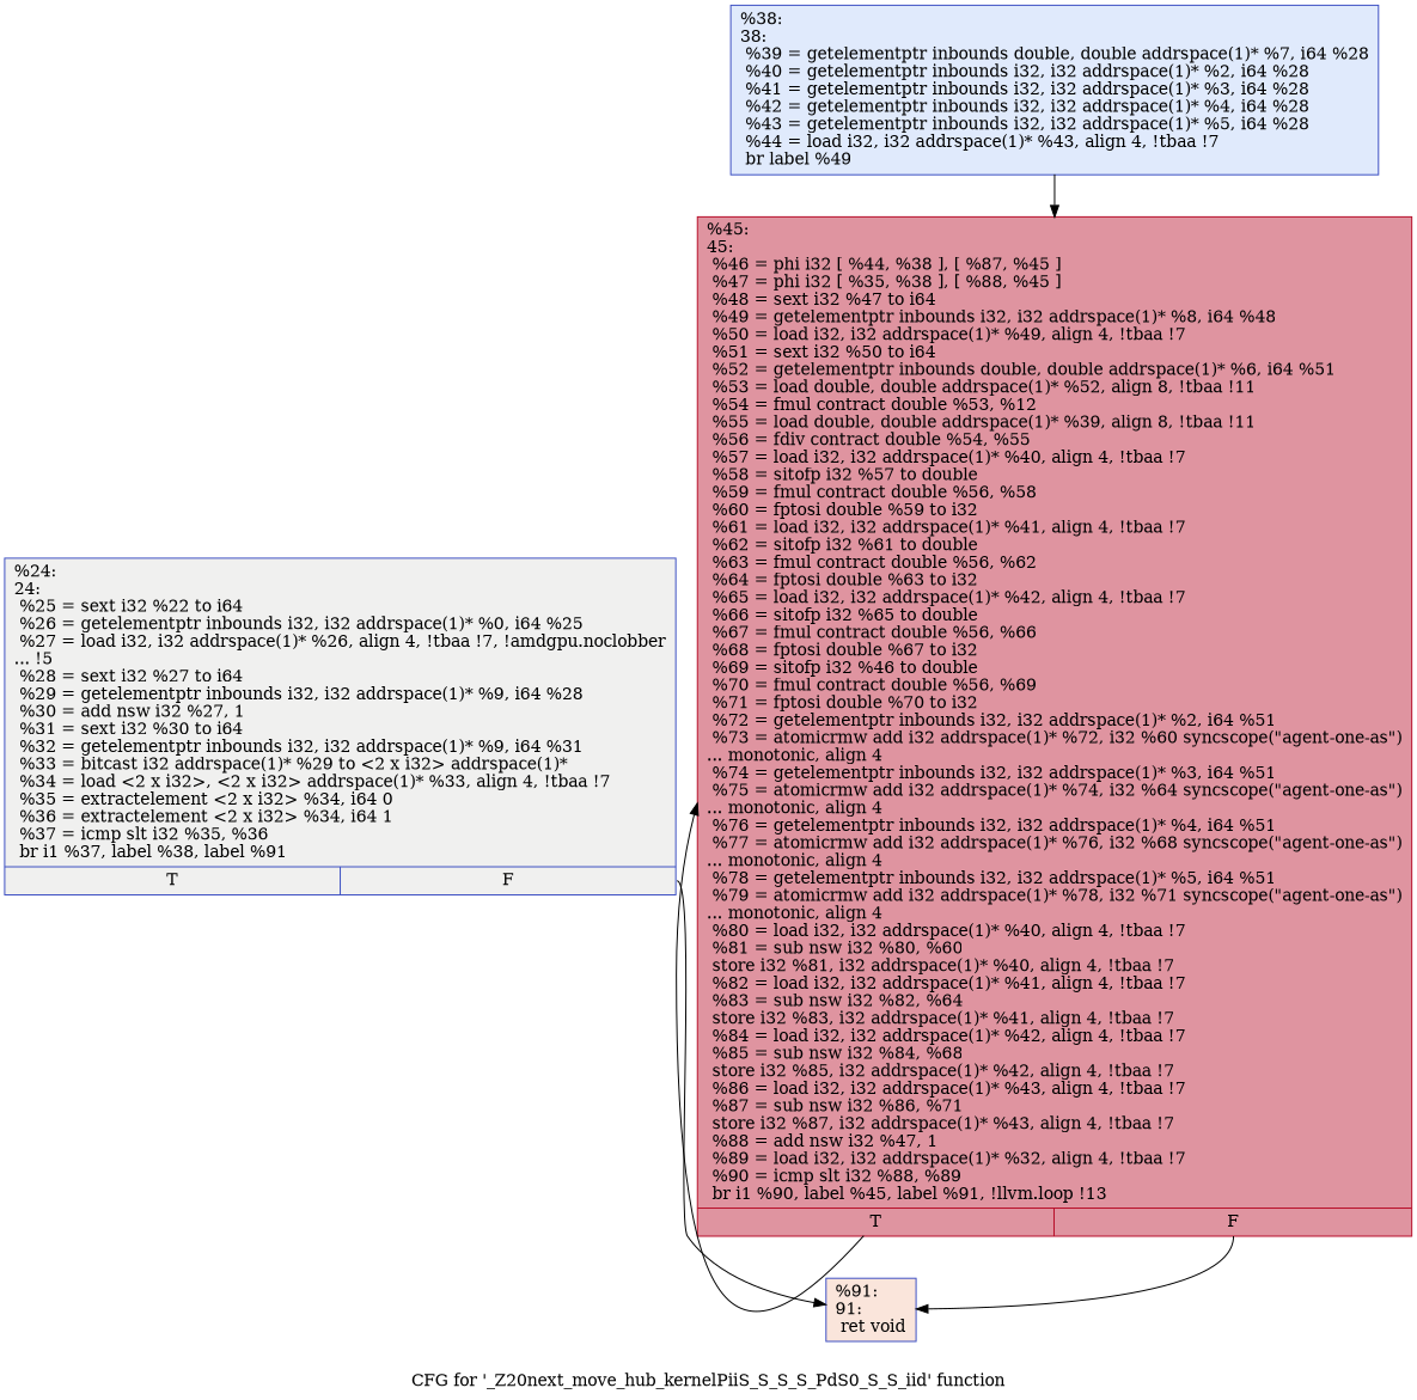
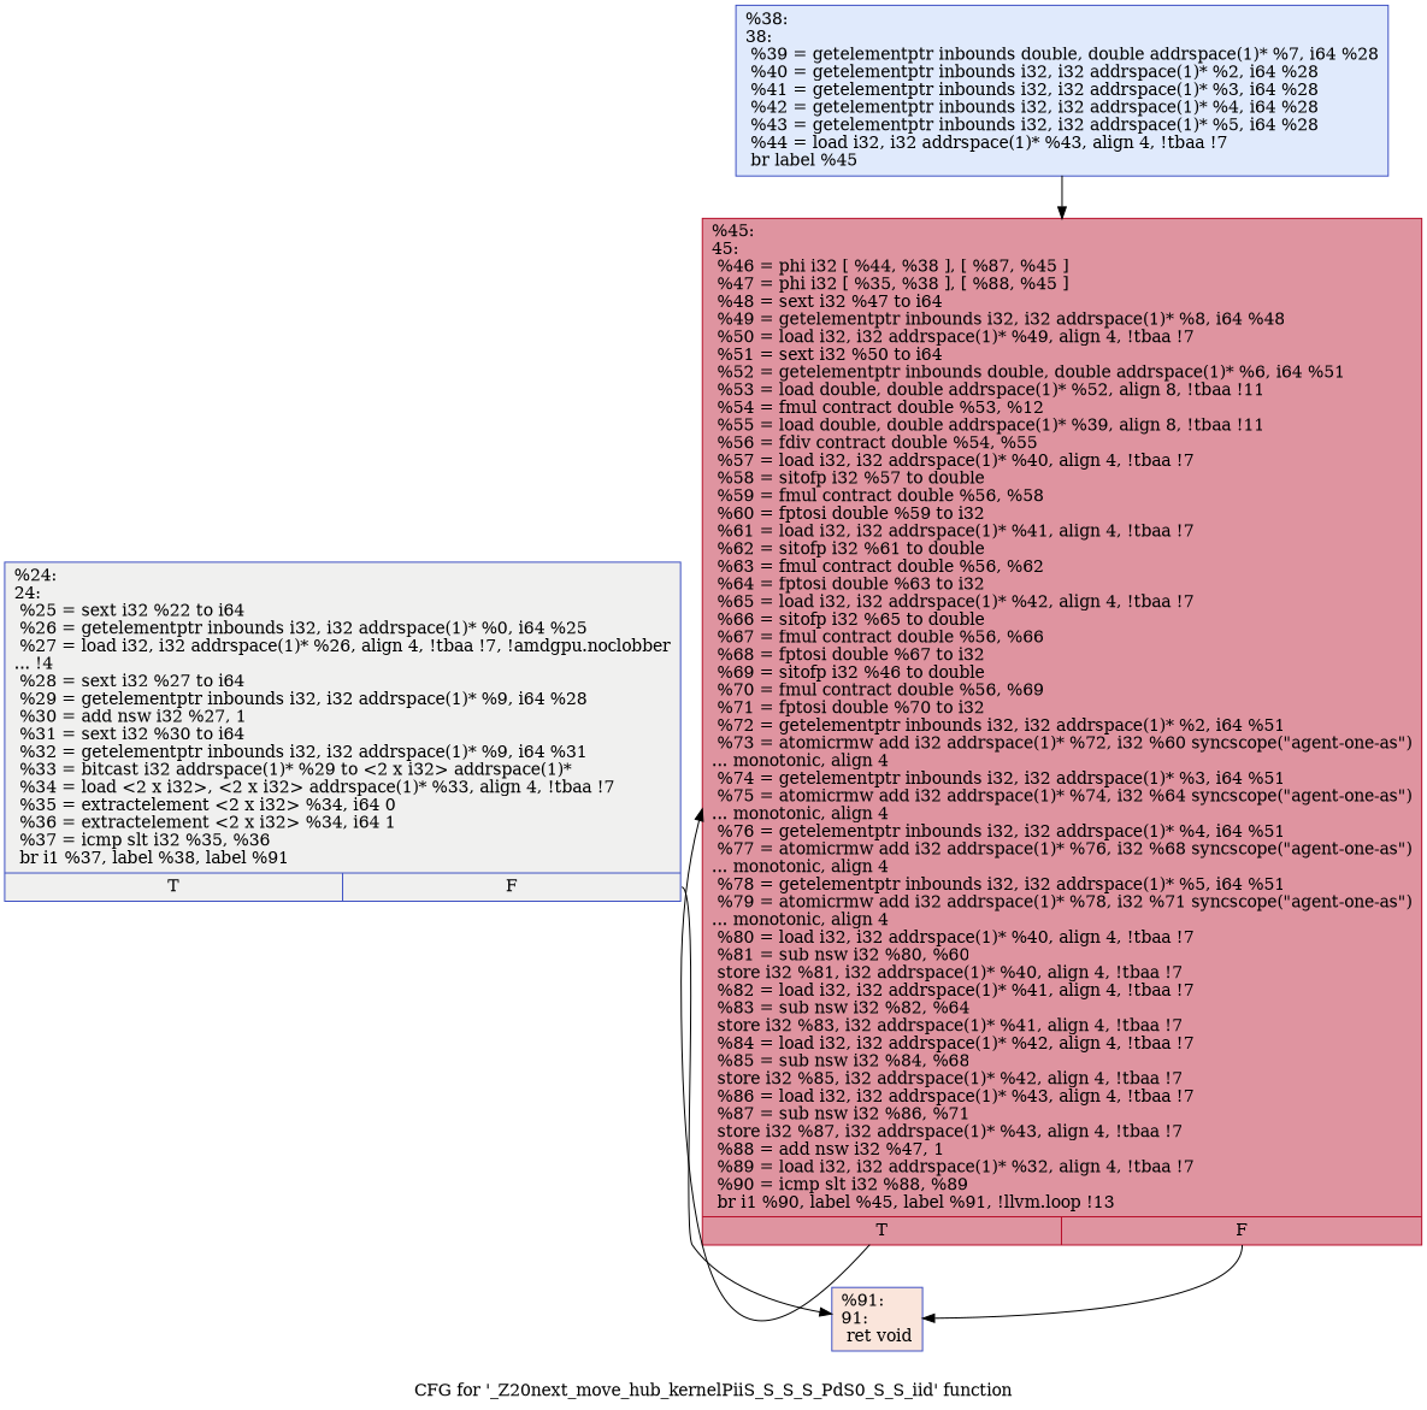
  digraph {
    label="CFG for '_Z20next_move_hub_kernelPiiS_S_S_S_PdS0_S_S_iid' function"
    node [color="#3d50c3ff" shape=record style=filled]
    edge [tailport=s1]
-   n1 [fillcolor="#dedcdb70" label="{%24:\l24:                                               \l  %25 = sext i32 %22 to i64\l  %26 = getelementptr inbounds i32, i32 addrspace(1)* %0, i64 %25\l  %27 = load i32, i32 addrspace(1)* %26, align 4, !tbaa !7, !amdgpu.noclobber\l... !5\l  %28 = sext i32 %27 to i64\l  %29 = getelementptr inbounds i32, i32 addrspace(1)* %9, i64 %28\l  %30 = add nsw i32 %27, 1\l  %31 = sext i32 %30 to i64\l  %32 = getelementptr inbounds i32, i32 addrspace(1)* %9, i64 %31\l  %33 = bitcast i32 addrspace(1)* %29 to \<2 x i32\> addrspace(1)*\l  %34 = load \<2 x i32\>, \<2 x i32\> addrspace(1)* %33, align 4, !tbaa !7\l  %35 = extractelement \<2 x i32\> %34, i64 0\l  %36 = extractelement \<2 x i32\> %34, i64 1\l  %37 = icmp slt i32 %35, %36\l  br i1 %37, label %38, label %91\l|{<s0>T|<s1>F}}"]
+   n1 [fillcolor="#dedcdb70" label="{%24:\l24:                                               \l  %25 = sext i32 %22 to i64\l  %26 = getelementptr inbounds i32, i32 addrspace(1)* %0, i64 %25\l  %27 = load i32, i32 addrspace(1)* %26, align 4, !tbaa !7, !amdgpu.noclobber\l... !4\l  %28 = sext i32 %27 to i64\l  %29 = getelementptr inbounds i32, i32 addrspace(1)* %9, i64 %28\l  %30 = add nsw i32 %27, 1\l  %31 = sext i32 %30 to i64\l  %32 = getelementptr inbounds i32, i32 addrspace(1)* %9, i64 %31\l  %33 = bitcast i32 addrspace(1)* %29 to \<2 x i32\> addrspace(1)*\l  %34 = load \<2 x i32\>, \<2 x i32\> addrspace(1)* %33, align 4, !tbaa !7\l  %35 = extractelement \<2 x i32\> %34, i64 0\l  %36 = extractelement \<2 x i32\> %34, i64 1\l  %37 = icmp slt i32 %35, %36\l  br i1 %37, label %38, label %91\l|{<s0>T|<s1>F}}"]
    n2 [fillcolor="#f4c5ad70" label="{%91:\l91:                                               \l  ret void\l}"]
-   n3 [fillcolor="#b9d0f970" label="{%38:\l38:                                               \l  %39 = getelementptr inbounds double, double addrspace(1)* %7, i64 %28\l  %40 = getelementptr inbounds i32, i32 addrspace(1)* %2, i64 %28\l  %41 = getelementptr inbounds i32, i32 addrspace(1)* %3, i64 %28\l  %42 = getelementptr inbounds i32, i32 addrspace(1)* %4, i64 %28\l  %43 = getelementptr inbounds i32, i32 addrspace(1)* %5, i64 %28\l  %44 = load i32, i32 addrspace(1)* %43, align 4, !tbaa !7\l  br label %49\l}"]
+   n3 [fillcolor="#b9d0f970" label="{%38:\l38:                                               \l  %39 = getelementptr inbounds double, double addrspace(1)* %7, i64 %28\l  %40 = getelementptr inbounds i32, i32 addrspace(1)* %2, i64 %28\l  %41 = getelementptr inbounds i32, i32 addrspace(1)* %3, i64 %28\l  %42 = getelementptr inbounds i32, i32 addrspace(1)* %4, i64 %28\l  %43 = getelementptr inbounds i32, i32 addrspace(1)* %5, i64 %28\l  %44 = load i32, i32 addrspace(1)* %43, align 4, !tbaa !7\l  br label %45\l}"]
    n4 [color="#b70d28ff" fillcolor="#b70d2870" label="{%45:\l45:                                               \l  %46 = phi i32 [ %44, %38 ], [ %87, %45 ]\l  %47 = phi i32 [ %35, %38 ], [ %88, %45 ]\l  %48 = sext i32 %47 to i64\l  %49 = getelementptr inbounds i32, i32 addrspace(1)* %8, i64 %48\l  %50 = load i32, i32 addrspace(1)* %49, align 4, !tbaa !7\l  %51 = sext i32 %50 to i64\l  %52 = getelementptr inbounds double, double addrspace(1)* %6, i64 %51\l  %53 = load double, double addrspace(1)* %52, align 8, !tbaa !11\l  %54 = fmul contract double %53, %12\l  %55 = load double, double addrspace(1)* %39, align 8, !tbaa !11\l  %56 = fdiv contract double %54, %55\l  %57 = load i32, i32 addrspace(1)* %40, align 4, !tbaa !7\l  %58 = sitofp i32 %57 to double\l  %59 = fmul contract double %56, %58\l  %60 = fptosi double %59 to i32\l  %61 = load i32, i32 addrspace(1)* %41, align 4, !tbaa !7\l  %62 = sitofp i32 %61 to double\l  %63 = fmul contract double %56, %62\l  %64 = fptosi double %63 to i32\l  %65 = load i32, i32 addrspace(1)* %42, align 4, !tbaa !7\l  %66 = sitofp i32 %65 to double\l  %67 = fmul contract double %56, %66\l  %68 = fptosi double %67 to i32\l  %69 = sitofp i32 %46 to double\l  %70 = fmul contract double %56, %69\l  %71 = fptosi double %70 to i32\l  %72 = getelementptr inbounds i32, i32 addrspace(1)* %2, i64 %51\l  %73 = atomicrmw add i32 addrspace(1)* %72, i32 %60 syncscope(\"agent-one-as\")\l... monotonic, align 4\l  %74 = getelementptr inbounds i32, i32 addrspace(1)* %3, i64 %51\l  %75 = atomicrmw add i32 addrspace(1)* %74, i32 %64 syncscope(\"agent-one-as\")\l... monotonic, align 4\l  %76 = getelementptr inbounds i32, i32 addrspace(1)* %4, i64 %51\l  %77 = atomicrmw add i32 addrspace(1)* %76, i32 %68 syncscope(\"agent-one-as\")\l... monotonic, align 4\l  %78 = getelementptr inbounds i32, i32 addrspace(1)* %5, i64 %51\l  %79 = atomicrmw add i32 addrspace(1)* %78, i32 %71 syncscope(\"agent-one-as\")\l... monotonic, align 4\l  %80 = load i32, i32 addrspace(1)* %40, align 4, !tbaa !7\l  %81 = sub nsw i32 %80, %60\l  store i32 %81, i32 addrspace(1)* %40, align 4, !tbaa !7\l  %82 = load i32, i32 addrspace(1)* %41, align 4, !tbaa !7\l  %83 = sub nsw i32 %82, %64\l  store i32 %83, i32 addrspace(1)* %41, align 4, !tbaa !7\l  %84 = load i32, i32 addrspace(1)* %42, align 4, !tbaa !7\l  %85 = sub nsw i32 %84, %68\l  store i32 %85, i32 addrspace(1)* %42, align 4, !tbaa !7\l  %86 = load i32, i32 addrspace(1)* %43, align 4, !tbaa !7\l  %87 = sub nsw i32 %86, %71\l  store i32 %87, i32 addrspace(1)* %43, align 4, !tbaa !7\l  %88 = add nsw i32 %47, 1\l  %89 = load i32, i32 addrspace(1)* %32, align 4, !tbaa !7\l  %90 = icmp slt i32 %88, %89\l  br i1 %90, label %45, label %91, !llvm.loop !13\l|{<s0>T|<s1>F}}"]
    n1 -> n2
    n3 -> n4 [tailport=s0]
    n4 -> n2
    n4 -> n4 [tailport=s0]
  }
